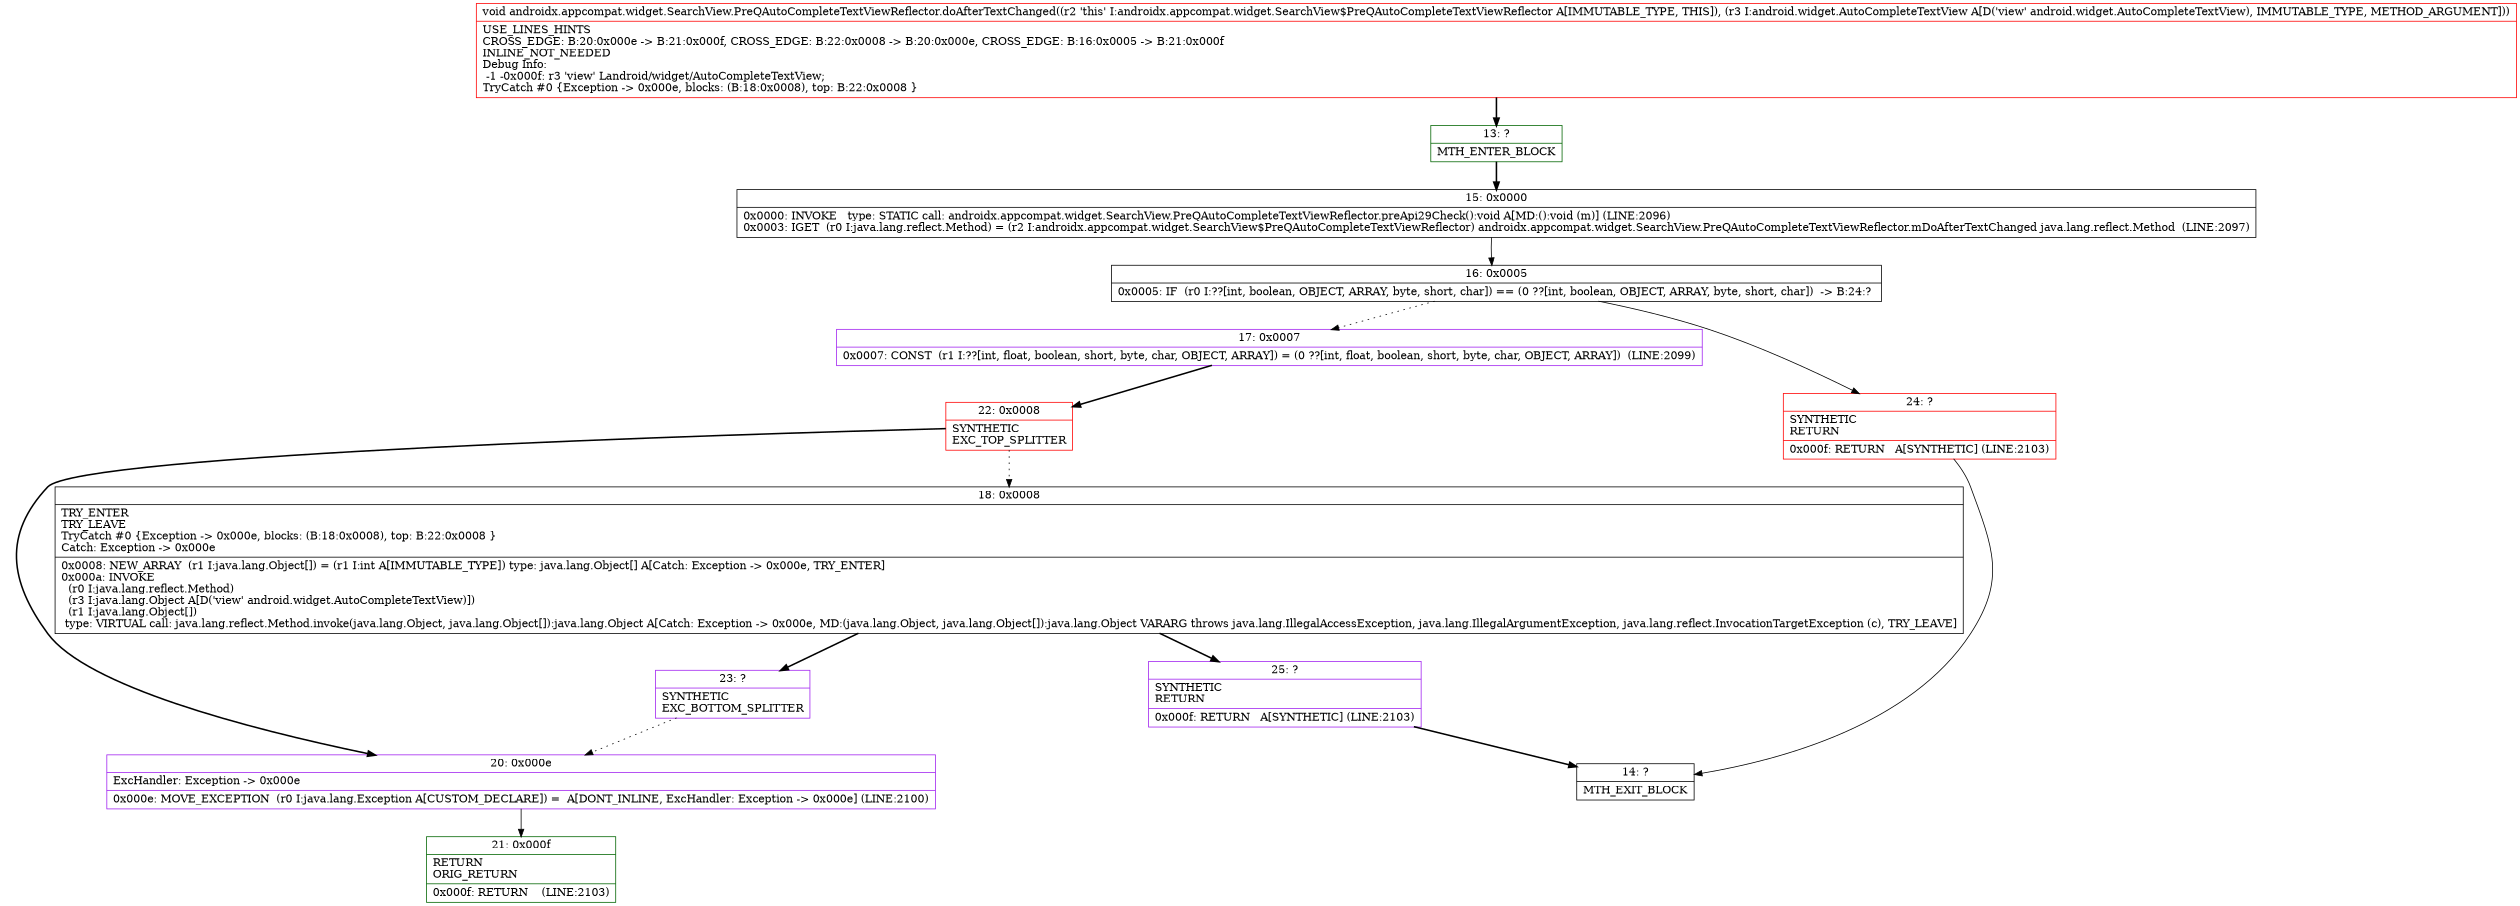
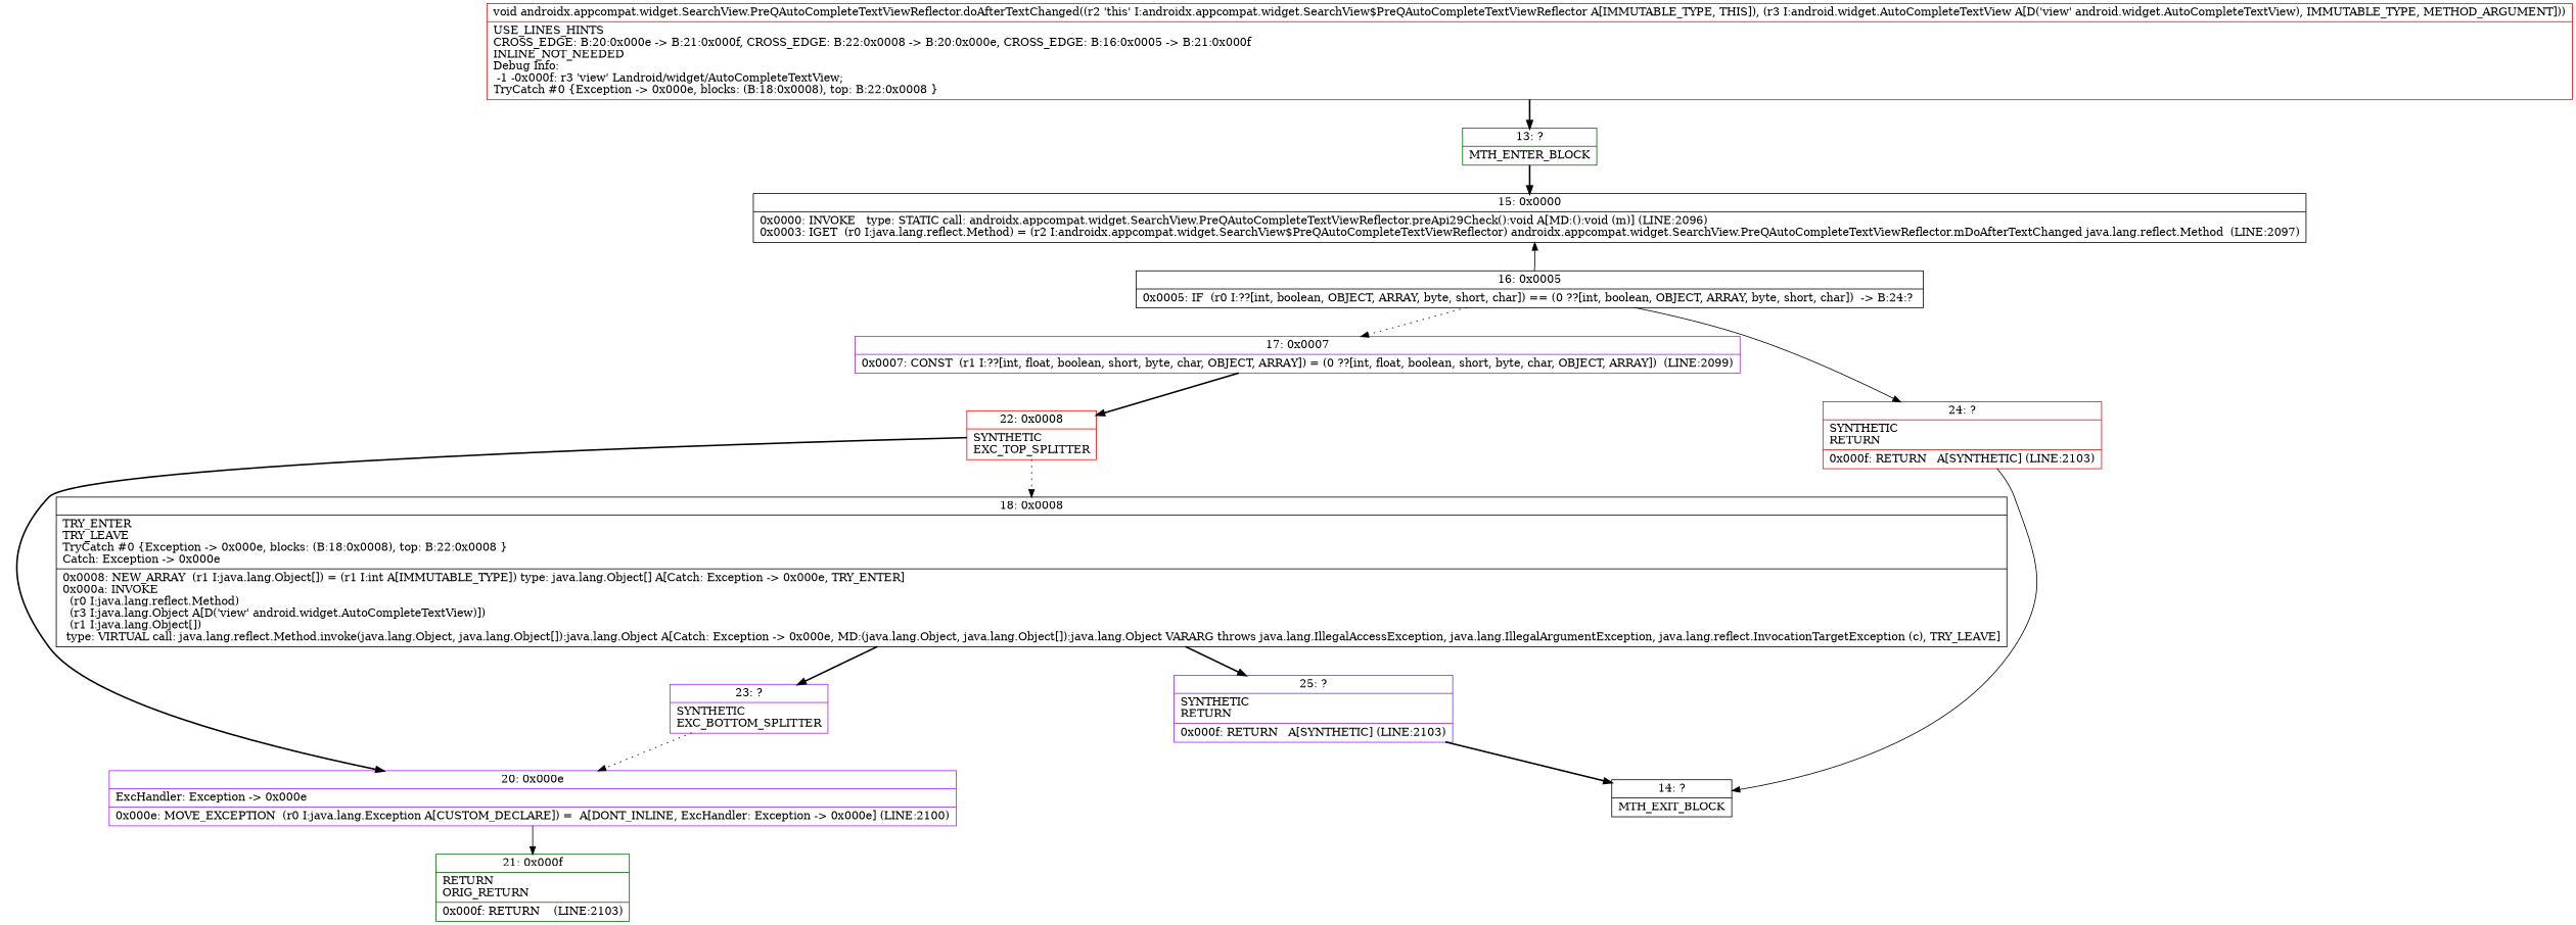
  digraph {
    node [color=black shape=record]
    edge [style=bold]
    n1 [color=darkgreen label="{13\:\ ?|MTH_ENTER_BLOCK\l}"]
    n2 [label="{15\:\ 0x0000|0x0000: INVOKE   type: STATIC call: androidx.appcompat.widget.SearchView.PreQAutoCompleteTextViewReflector.preApi29Check():void A[MD:():void (m)] (LINE:2096)\l0x0003: IGET  (r0 I:java.lang.reflect.Method) = (r2 I:androidx.appcompat.widget.SearchView$PreQAutoCompleteTextViewReflector) androidx.appcompat.widget.SearchView.PreQAutoCompleteTextViewReflector.mDoAfterTextChanged java.lang.reflect.Method  (LINE:2097)\l}"]
    n3 [label="{16\:\ 0x0005|0x0005: IF  (r0 I:??[int, boolean, OBJECT, ARRAY, byte, short, char]) == (0 ??[int, boolean, OBJECT, ARRAY, byte, short, char])  \-\> B:24:? \l}"]
    n4 [color=purple label="{17\:\ 0x0007|0x0007: CONST  (r1 I:??[int, float, boolean, short, byte, char, OBJECT, ARRAY]) = (0 ??[int, float, boolean, short, byte, char, OBJECT, ARRAY])  (LINE:2099)\l}"]
    n5 [color=red label="{24\:\ ?|SYNTHETIC\lRETURN\l|0x000f: RETURN   A[SYNTHETIC] (LINE:2103)\l}"]
    n6 [color=red label="{22\:\ 0x0008|SYNTHETIC\lEXC_TOP_SPLITTER\l}"]
    n7 [label="{14\:\ ?|MTH_EXIT_BLOCK\l}"]
    n8 [label="{18\:\ 0x0008|TRY_ENTER\lTRY_LEAVE\lTryCatch #0 \{Exception \-\> 0x000e, blocks: (B:18:0x0008), top: B:22:0x0008 \}\lCatch: Exception \-\> 0x000e\l|0x0008: NEW_ARRAY  (r1 I:java.lang.Object[]) = (r1 I:int A[IMMUTABLE_TYPE]) type: java.lang.Object[] A[Catch: Exception \-\> 0x000e, TRY_ENTER]\l0x000a: INVOKE  \l  (r0 I:java.lang.reflect.Method)\l  (r3 I:java.lang.Object A[D('view' android.widget.AutoCompleteTextView)])\l  (r1 I:java.lang.Object[])\l type: VIRTUAL call: java.lang.reflect.Method.invoke(java.lang.Object, java.lang.Object[]):java.lang.Object A[Catch: Exception \-\> 0x000e, MD:(java.lang.Object, java.lang.Object[]):java.lang.Object VARARG throws java.lang.IllegalAccessException, java.lang.IllegalArgumentException, java.lang.reflect.InvocationTargetException (c), TRY_LEAVE]\l}"]
    n9 [color=purple label="{20\:\ 0x000e|ExcHandler: Exception \-\> 0x000e\l|0x000e: MOVE_EXCEPTION  (r0 I:java.lang.Exception A[CUSTOM_DECLARE]) =  A[DONT_INLINE, ExcHandler: Exception \-\> 0x000e] (LINE:2100)\l}"]
    n10 [color=purple label="{23\:\ ?|SYNTHETIC\lEXC_BOTTOM_SPLITTER\l}"]
    n11 [color=purple label="{25\:\ ?|SYNTHETIC\lRETURN\l|0x000f: RETURN   A[SYNTHETIC] (LINE:2103)\l}"]
    n12 [color=darkgreen label="{21\:\ 0x000f|RETURN\lORIG_RETURN\l|0x000f: RETURN    (LINE:2103)\l}"]
    n13 [color=red label="{void androidx.appcompat.widget.SearchView.PreQAutoCompleteTextViewReflector.doAfterTextChanged((r2 'this' I:androidx.appcompat.widget.SearchView$PreQAutoCompleteTextViewReflector A[IMMUTABLE_TYPE, THIS]), (r3 I:android.widget.AutoCompleteTextView A[D('view' android.widget.AutoCompleteTextView), IMMUTABLE_TYPE, METHOD_ARGUMENT]))  | USE_LINES_HINTS\lCROSS_EDGE: B:20:0x000e \-\> B:21:0x000f, CROSS_EDGE: B:22:0x0008 \-\> B:20:0x000e, CROSS_EDGE: B:16:0x0005 \-\> B:21:0x000f\lINLINE_NOT_NEEDED\lDebug Info:\l  \-1 \-0x000f: r3 'view' Landroid\/widget\/AutoCompleteTextView;\lTryCatch #0 \{Exception \-\> 0x000e, blocks: (B:18:0x0008), top: B:22:0x0008 \}\l}"]
    n1 -> n2
-   n2 -> n3 [style=solid]
+   n3 -> n2 [style=solid]
    n3 -> n4 [style=dotted]
    n3 -> n5 [style=solid]
    n4 -> n6
    n5 -> n7 [style=solid]
    n6 -> n8 [style=dotted]
    n6 -> n9
    n8 -> n10
    n8 -> n11
    n9 -> n12 [style=solid]
    n10 -> n9 [style=dotted]
    n11 -> n7
    n13 -> n1
  }
